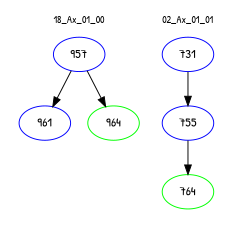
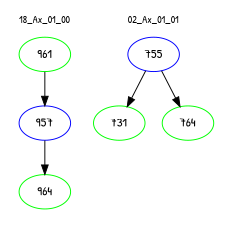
  digraph {
    fontname="Patrick Hand"
    node [color=blue fontname="Patrick Hand"]
    edge [color=black fontname="Patrick Hand"]
-   n1 [label=961]
+   n1 [color=green label=961]
    n2 [label=957]
    n3 [color=green label=964]
    n4 [label=755]
-   n5 [label=731]
+   n5 [color=green label=731]
    n6 [color=green label=764]
    subgraph cluster_1 {
      color=white
      fontsize=10
      label="18_Ax_01_00"
      n1
      n2
      n3
    }
    subgraph cluster_2 {
      color=white
      fontsize=10
      label="02_Ax_01_01"
      n4
      n5
      n6
    }
-   n2 -> n1
+   n1 -> n2
    n2 -> n3
-   n5 -> n4
+   n4 -> n5
    n4 -> n6
  }
